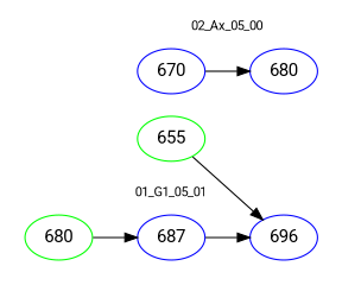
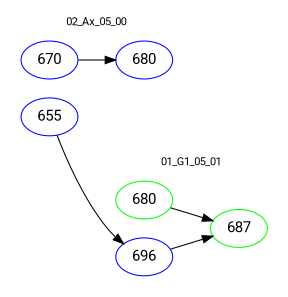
  digraph {
    fontname=Roboto
    rankdir=LR
    node [color=blue fontname=Roboto]
    edge [color=black fontname=Roboto]
-   n1 [color=green label=655]
+   n1 [label=655]
    n2 [label=670]
    n3 [label=680]
    n4 [color=green label=680]
-   n5 [label=687]
+   n5 [color=green label=687]
    n6 [label=696]
    subgraph cluster_1 {
      color=white
      fontsize=10
      label="02_Ax_05_00"
      n1
      n2
      n3
    }
    subgraph cluster_2 {
      color=white
      fontsize=10
      label="01_G1_05_01"
      n4
      n5
      n6
    }
    n1 -> n6
    n2 -> n3
    n4 -> n5
-   n5 -> n6
+   n6 -> n5
  }
